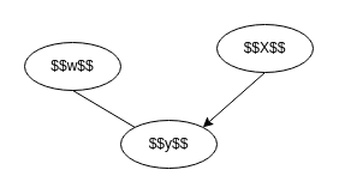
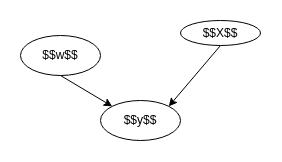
  <mxCell id="0" />
  <mxCell id="1" parent="0" />
  <mxCell id="2" value="$$w$$" style="ellipse;whiteSpace=wrap;html=1;" vertex="1" parent="1"><mxGeometry x="20" y="35" width="80" height="40" as="geometry" /></mxCell>
  <mxCell id="3" value="$$y$$" style="ellipse;whiteSpace=wrap;html=1;" vertex="1" parent="1"><mxGeometry x="100" y="100" width="80" height="40" as="geometry" /></mxCell>
  <mxCell id="4" value="" style="endArrow=classic;html=1;entryX=1;entryY=0;entryDx=0;entryDy=0;exitX=0.5;exitY=1;exitDx=0;exitDy=0;" edge="1" parent="1" source="6" target="3"><mxGeometry width="50" height="50" relative="1" as="geometry"><mxPoint x="460" y="110" as="sourcePoint" /><mxPoint x="230" y="200" as="targetPoint" /></mxGeometry></mxCell>
- <mxCell id="5" value="" style="endArrow=none;html=1;entryX=0;entryY=0;entryDx=0;entryDy=0;exitX=0.5;exitY=1;exitDx=0;exitDy=0;" edge="1" parent="1" source="2" target="3"><mxGeometry width="50" height="50" relative="1" as="geometry"><mxPoint x="210" y="100" as="sourcePoint" /><mxPoint x="230" y="200" as="targetPoint" /></mxGeometry></mxCell>
- <mxCell id="6" value="$$X$$" style="ellipse;whiteSpace=wrap;html=1;" vertex="1" parent="1"><mxGeometry x="180" y="20" width="80" height="40" as="geometry" /></mxCell>
+ <mxCell id="5" value="" style="endArrow=classic;html=1;entryX=0;entryY=0;entryDx=0;entryDy=0;exitX=0.5;exitY=1;exitDx=0;exitDy=0;" edge="1" parent="1" source="2" target="3"><mxGeometry width="50" height="50" relative="1" as="geometry"><mxPoint x="210" y="100" as="sourcePoint" /><mxPoint x="230" y="200" as="targetPoint" /></mxGeometry></mxCell>
+ <mxCell id="6" value="$$X$$" style="ellipse;whiteSpace=wrap;html=1;" vertex="1" parent="1"><mxGeometry x="180" y="20" width="80" height="25" as="geometry" /></mxCell>
